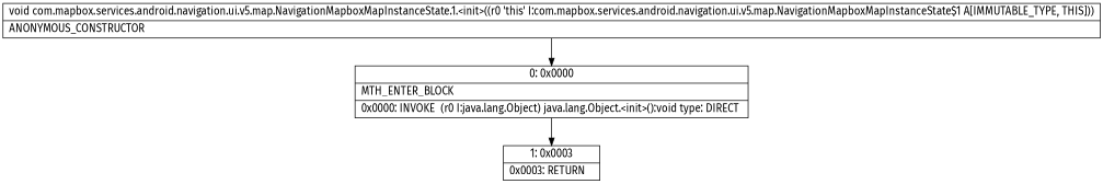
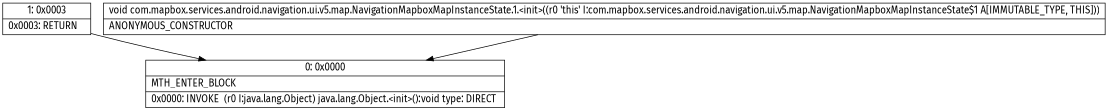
  digraph {
    fontname="Fira Sans"
    node [shape=record fontname="Fira Sans"]
    edge [fontname="Fira Sans"]
    n1 [label="{0\:\ 0x0000|MTH_ENTER_BLOCK\l|0x0000: INVOKE  (r0 I:java.lang.Object) java.lang.Object.\<init\>():void type: DIRECT \l}"]
    n2 [label="{1\:\ 0x0003|0x0003: RETURN   \l}"]
    n3 [label="{void com.mapbox.services.android.navigation.ui.v5.map.NavigationMapboxMapInstanceState.1.\<init\>((r0 'this' I:com.mapbox.services.android.navigation.ui.v5.map.NavigationMapboxMapInstanceState$1 A[IMMUTABLE_TYPE, THIS]))  | ANONYMOUS_CONSTRUCTOR\l}"]
-   n1 -> n2
+   n2 -> n1
    n3 -> n1
  }
